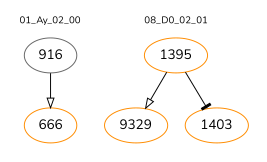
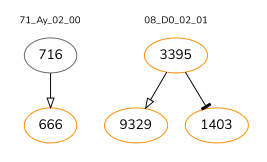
  digraph {
    fontname=Nunito
    node [color=darkorange fontname=Nunito]
    edge [arrowhead=onormal color=black fontname=Nunito style=solid]
-   n1 [color=gray40 label=916]
+   n1 [color=gray40 label=716]
    n2 [label=666]
-   n3 [label=1395]
+   n3 [label=3395]
    n4 [label=9329]
    n5 [label=1403]
    subgraph cluster_1 {
      color=white
      fontsize=10
-     label="01_Ay_02_00"
+     label="71_Ay_02_00"
      n1
      n2
    }
    subgraph cluster_2 {
      color=white
      fontsize=10
      label="08_D0_02_01"
      n3
      n4
      n5
    }
    n1 -> n2
    n3 -> n4
    n3 -> n5 [arrowhead=tee]
  }
